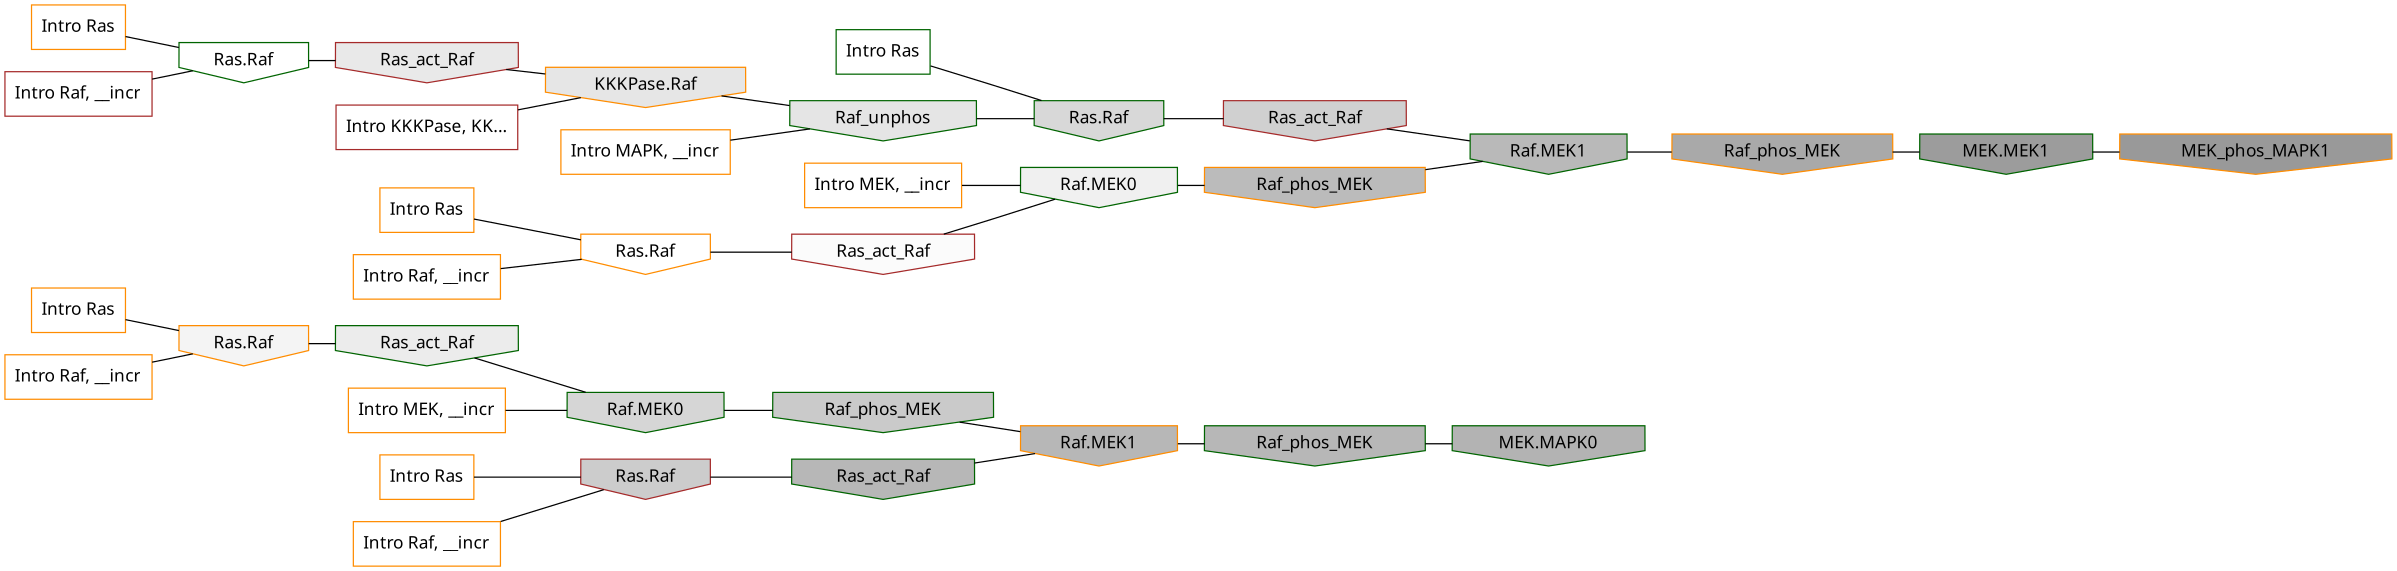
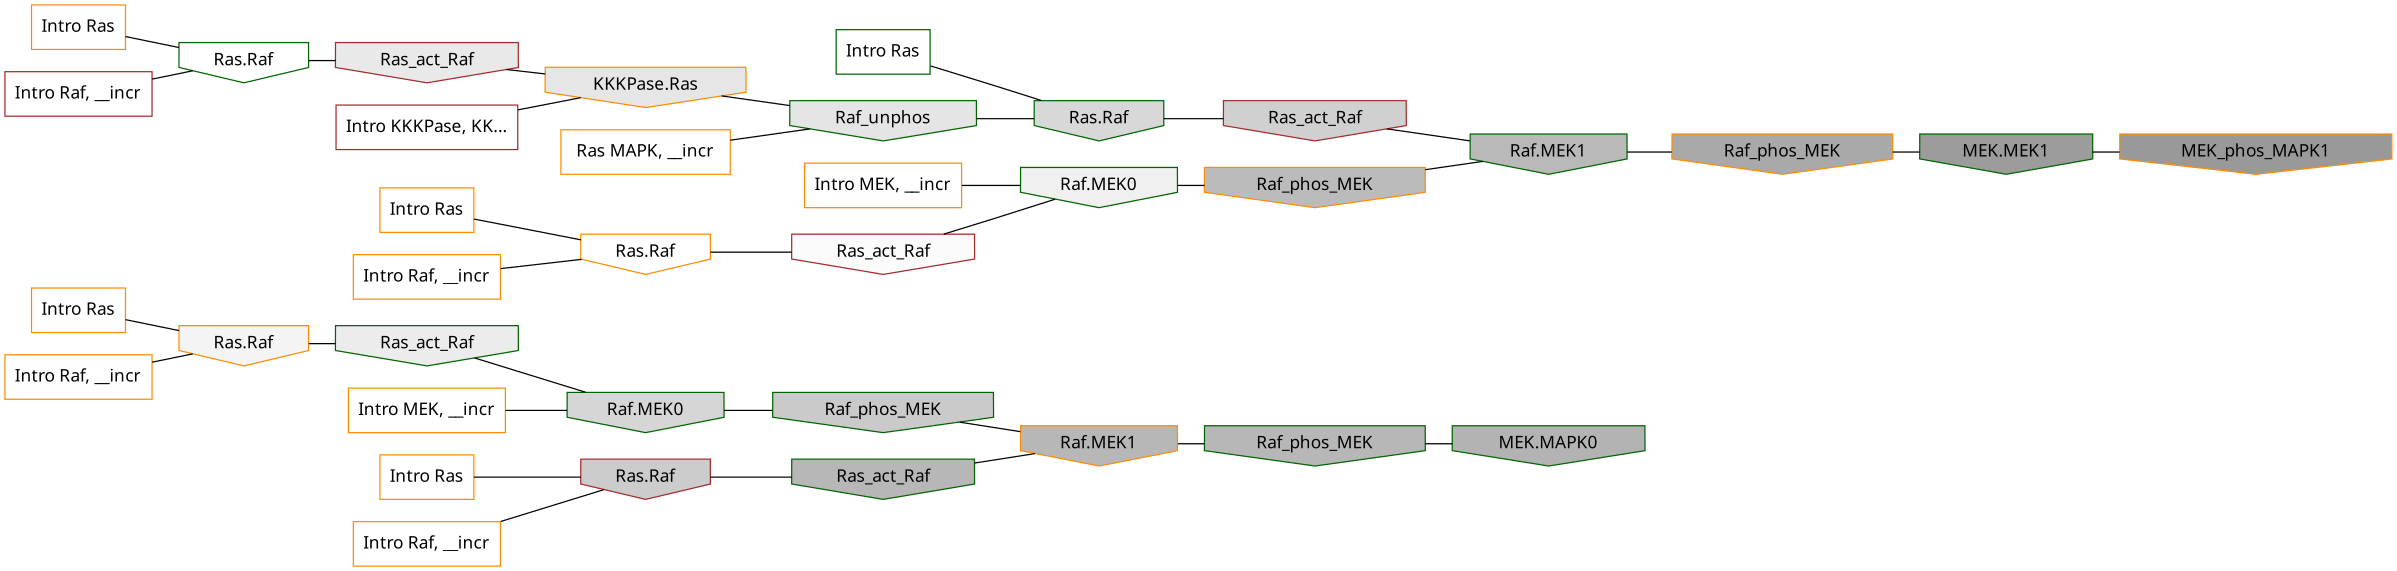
  digraph {
    rankdir=LR
    ranksep=0.30
    node [color=darkorange fillcolor="0.000 0.000 1.000" fontname="CMU Serif" shape=invhouse style=filled]
    edge [color="0.000 0.000 0.000" dir=none fontname="CMU Serif"]
    n1 [label="Intro Ras" shape=rectangle]
    n2 [fillcolor="0.000 0.000 0.956" label="Ras.Raf"]
    n3 [color=darkgreen fillcolor="0.000 0.000 0.923" label=Ras_act_Raf]
    n4 [color=darkgreen label="Intro Ras" shape=rectangle]
    n5 [color=darkgreen fillcolor="0.000 0.000 0.845" label="Ras.Raf"]
    n6 [color=brown fillcolor="0.000 0.000 0.814" label=Ras_act_Raf]
    n7 [label="Intro Ras" shape=rectangle]
    n8 [color=brown fillcolor="0.000 0.000 0.797" label="Ras.Raf"]
    n9 [color=darkgreen fillcolor="0.000 0.000 0.717" label=Ras_act_Raf]
    n10 [label="Intro Ras" shape=rectangle]
    n11 [color=darkgreen label="Ras.Raf"]
    n12 [color=brown fillcolor="0.000 0.000 0.912" label=Ras_act_Raf]
    n13 [label="Intro Ras" shape=rectangle]
    n14 [label="Ras.Raf"]
    n15 [color=brown fillcolor="0.000 0.000 0.984" label=Ras_act_Raf]
    n16 [label="Intro Raf, __incr" shape=rectangle]
    n17 [color=brown label="Intro Raf, __incr" shape=rectangle]
    n18 [label="Intro Raf, __incr" shape=rectangle]
    n19 [label="Intro Raf, __incr" shape=rectangle]
    n20 [label="Intro MEK, __incr" shape=rectangle]
    n21 [color=darkgreen fillcolor="0.000 0.000 0.836" label="Raf.MEK0"]
    n22 [color=darkgreen fillcolor="0.000 0.000 0.792" label=Raf_phos_MEK]
    n23 [label="Intro MEK, __incr" shape=rectangle]
    n24 [color=darkgreen fillcolor="0.000 0.000 0.938" label="Raf.MEK0"]
    n25 [fillcolor="0.000 0.000 0.732" label=Raf_phos_MEK]
-   n26 [label="Intro MAPK, __incr" shape=rectangle]
+   n26 [label="Ras MAPK, __incr" shape=rectangle]
    n27 [color=darkgreen fillcolor="0.000 0.000 0.896" label=Raf_unphos]
    n28 [color=darkgreen fillcolor="0.000 0.000 0.700" label="MEK.MAPK0"]
    n29 [color=brown label="Intro KKKPase, KK..." shape=rectangle]
-   n30 [fillcolor="0.000 0.000 0.902" label="KKKPase.Raf"]
+   n30 [fillcolor="0.000 0.000 0.902" label="KKKPase.Ras"]
    n31 [color=darkgreen fillcolor="0.000 0.000 0.723" label="Raf.MEK1"]
    n32 [fillcolor="0.000 0.000 0.717" label="Raf.MEK1"]
    n33 [fillcolor="0.000 0.000 0.663" label=Raf_phos_MEK]
    n34 [color=darkgreen fillcolor="0.000 0.000 0.715" label=Raf_phos_MEK]
    n35 [color=darkgreen fillcolor="0.000 0.000 0.612" label="MEK.MEK1"]
    n36 [fillcolor="0.000 0.000 0.600" label=MEK_phos_MAPK1]
    n1 -> n2
    n2 -> n3
    n3 -> n21
    n4 -> n5
    n5 -> n6
    n6 -> n31
    n7 -> n8
    n8 -> n9
    n9 -> n32
    n10 -> n11
    n11 -> n12
    n12 -> n30
    n13 -> n14
    n14 -> n15
    n15 -> n24
    n16 -> n14
    n17 -> n11
    n18 -> n8
    n19 -> n2
    n20 -> n21
    n21 -> n22
    n22 -> n32
    n23 -> n24
    n24 -> n25
    n25 -> n31
    n26 -> n27
    n27 -> n5
    n29 -> n30
    n30 -> n27
    n31 -> n33
    n32 -> n34
    n33 -> n35
    n34 -> n28
    n35 -> n36
  }
